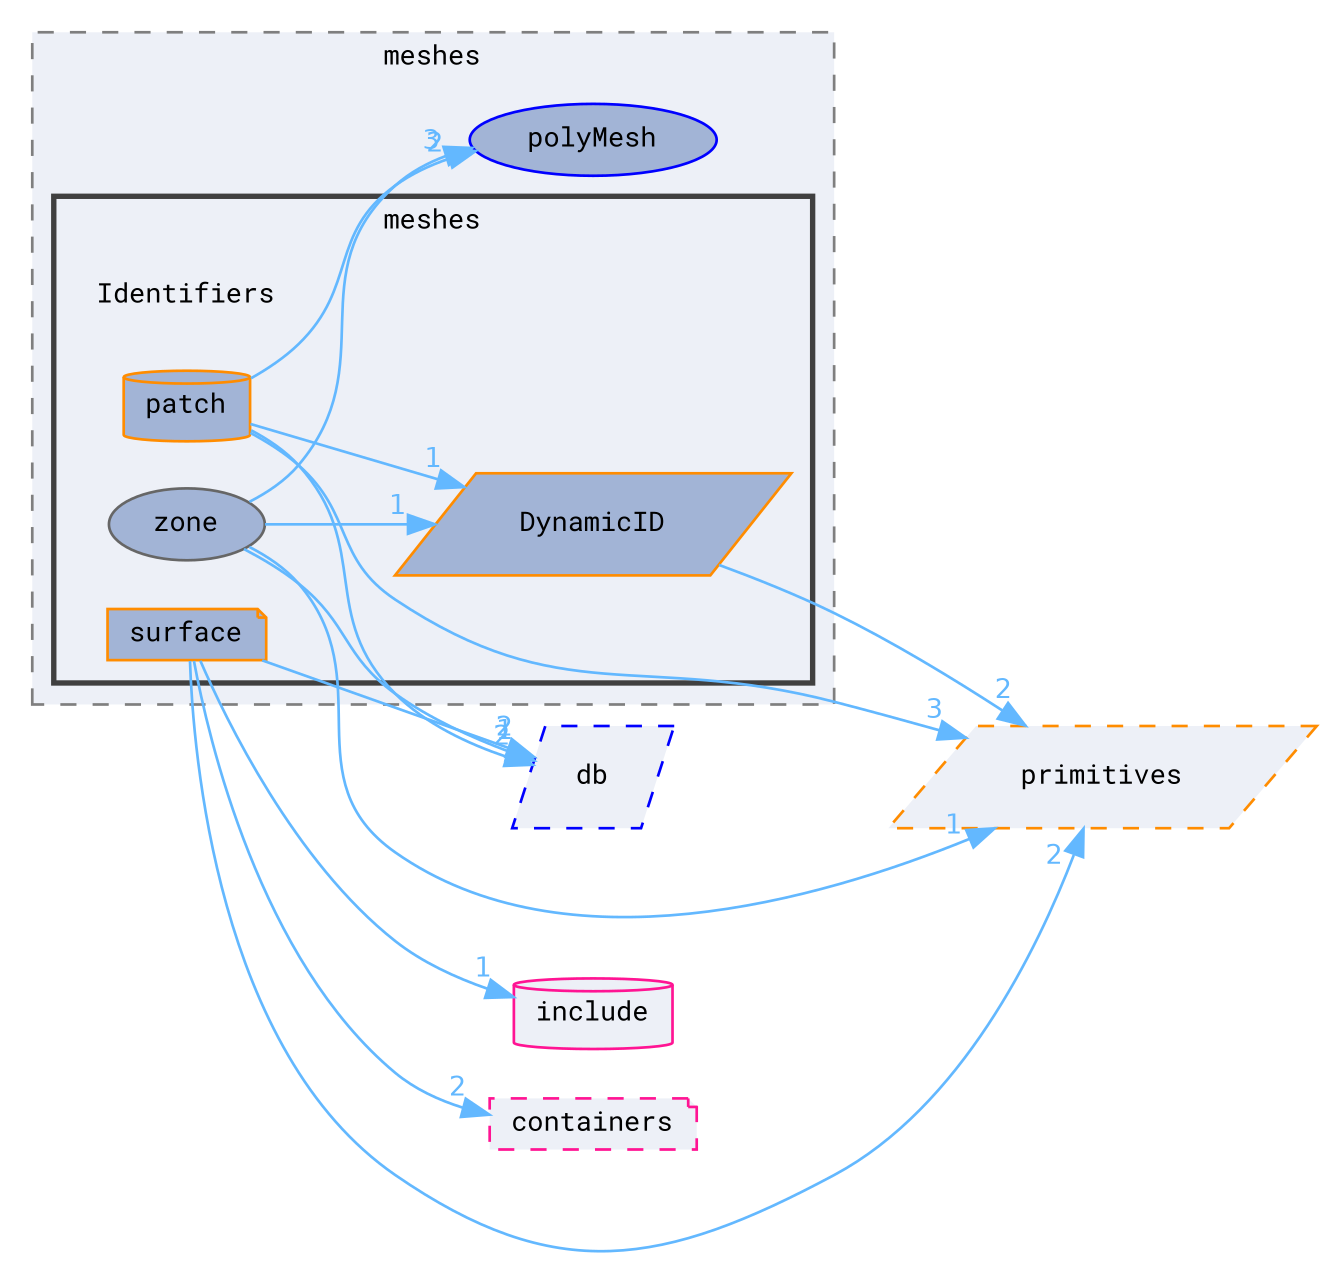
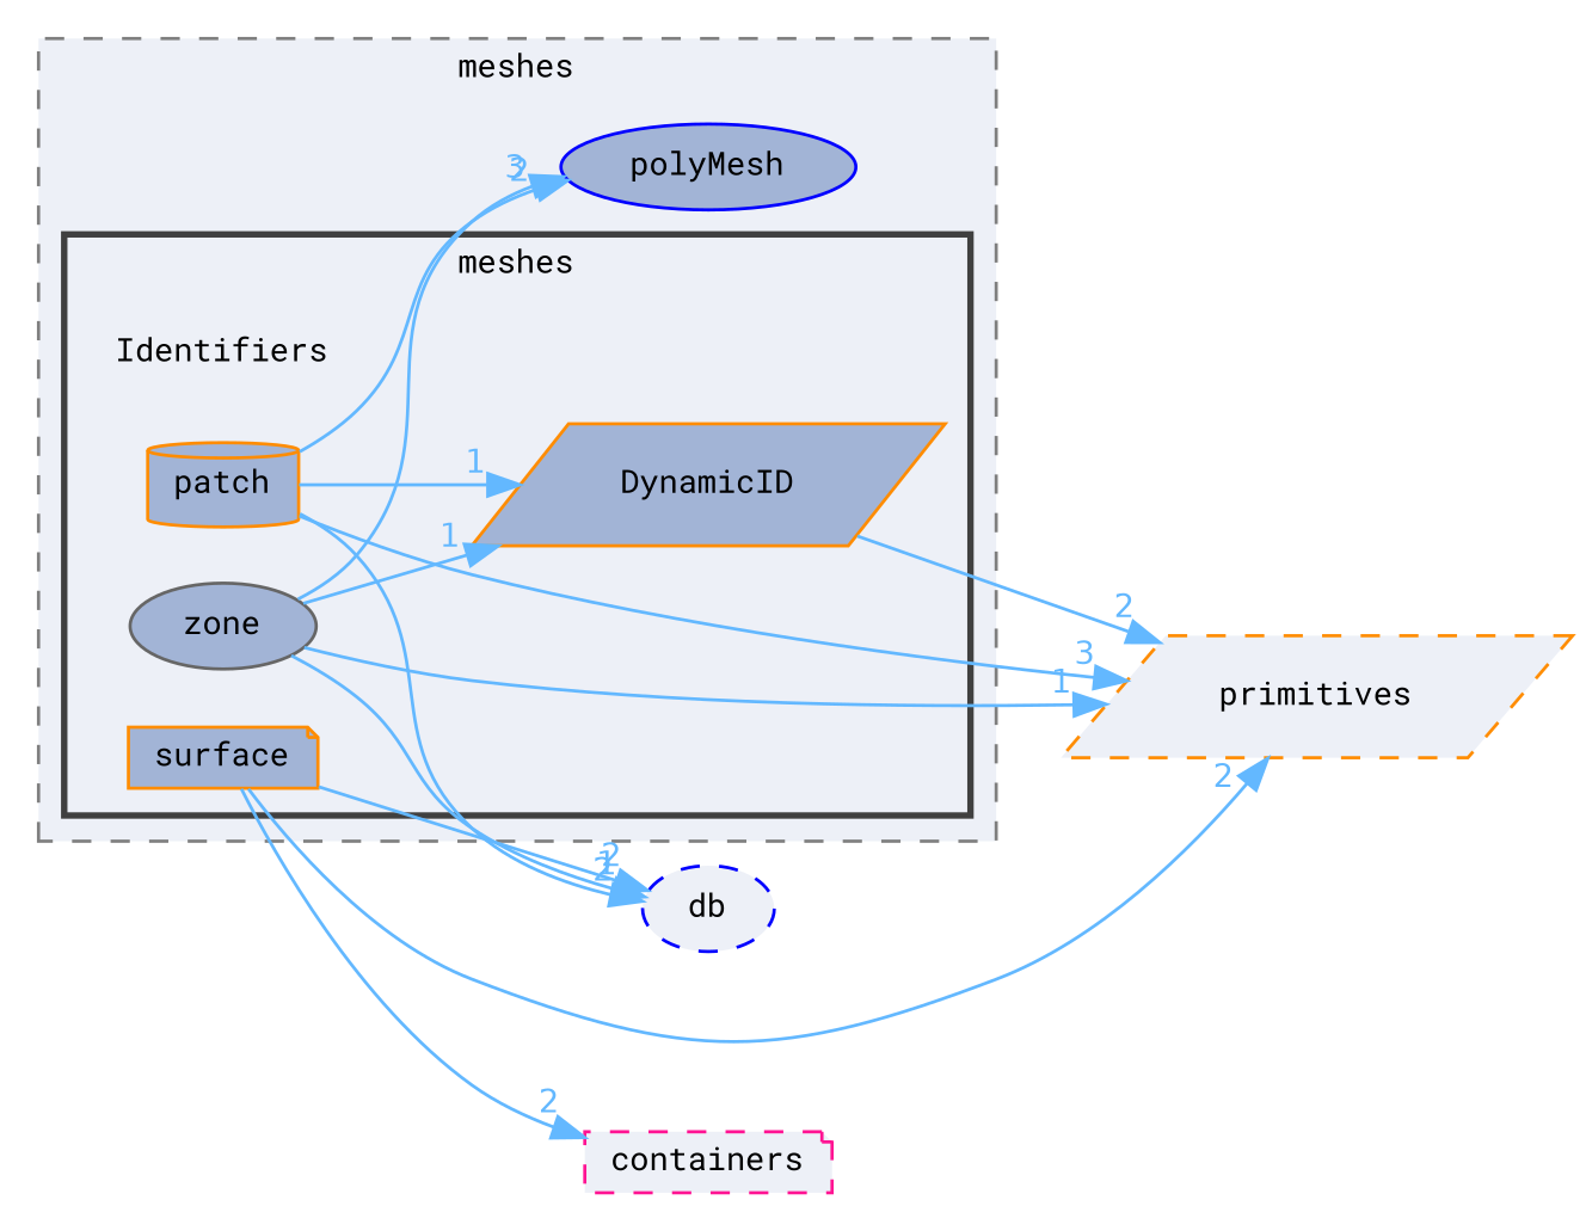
  digraph {
    compound=true
    rankdir=LR
    fontname="Roboto Mono"
    node [fontname="Roboto Mono" fontsize=10 shape=parallelogram color=darkorange fillcolor="#a2b4d6" style=filled]
    edge [color=steelblue1 fontcolor=steelblue1 fontname="Roboto Mono" fontsize=10 headlabel=2 labeldistance=1.5 labelfontname=Helvetica labelfontsize=10]
    n1 [height=0.2 label=Identifiers shape=plaintext width=0.4 color=gray40 fillcolor="" style=""]
    n2 [height=0.2 label=DynamicID width=0.4]
    n3 [height=0.2 label=patch shape=cylinder width=0.4]
    n4 [height=0.2 label=surface shape=note width=0.4]
    n5 [color=gray40 height=0.2 label=zone shape=ellipse width=0.4]
    n6 [color=blue height=0.2 label=polyMesh shape=ellipse width=0.4]
    n7 [fillcolor="#edf0f7" height=0.2 label=primitives style="filled,dashed" width=0.4]
-   n8 [color=blue fillcolor="#edf0f7" height=0.2 label=db style="filled,dashed" width=0.4]
-   n9 [color=deeppink fillcolor="#edf0f7" height=0.2 label=include shape=cylinder width=0.4]
+   n8 [color=blue fillcolor="#edf0f7" height=0.2 label=db shape=ellipse style="filled,dashed" width=0.4]
    n10 [color=deeppink fillcolor="#edf0f7" height=0.2 label=containers shape=note style="filled,dashed" width=0.4]
    subgraph cluster_1 {
      bgcolor="#edf0f7"
      fontsize=10
      label=meshes
      pencolor=grey50
      style="filled,dashed"
      n6
      subgraph cluster_2 {
        bgcolor="#edf0f7"
        fontsize=10
        pencolor=grey25
        style="filled,bold"
        n1
        n2
        n3
        n4
        n5
      }
    }
    n2 -> n7
    n3 -> n2 [headlabel=1]
    n3 -> n6
    n3 -> n7 [headlabel=3]
    n3 -> n8
    n4 -> n7
    n4 -> n8
-   n4 -> n9 [headlabel=1]
    n4 -> n10
    n5 -> n2 [headlabel=1]
    n5 -> n6 [headlabel=3]
    n5 -> n7 [headlabel=1]
    n5 -> n8 [headlabel=1]
  }
